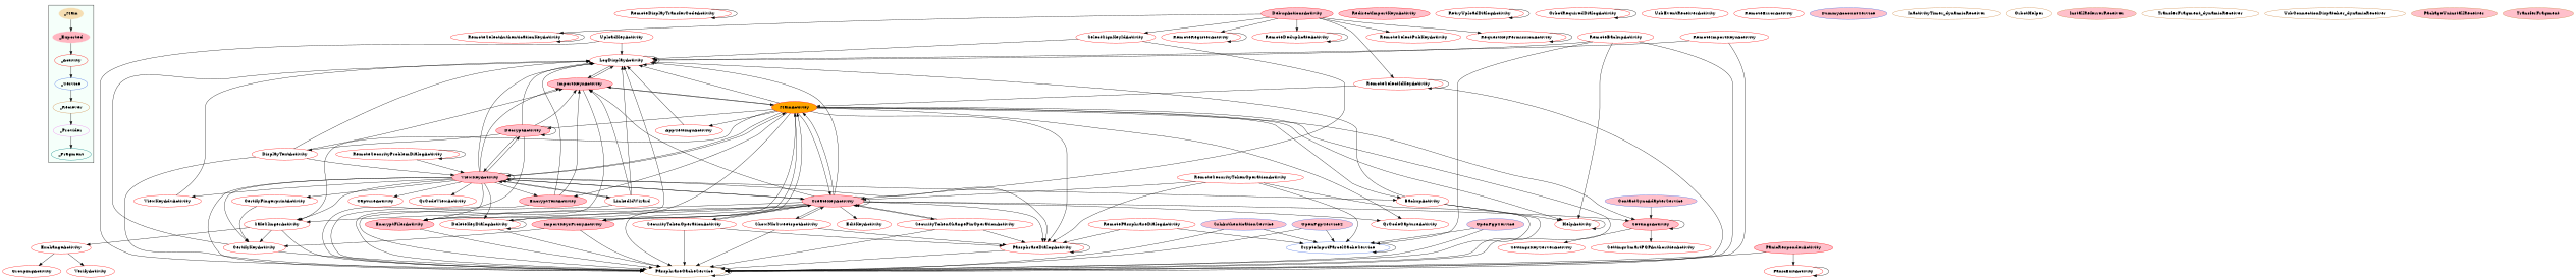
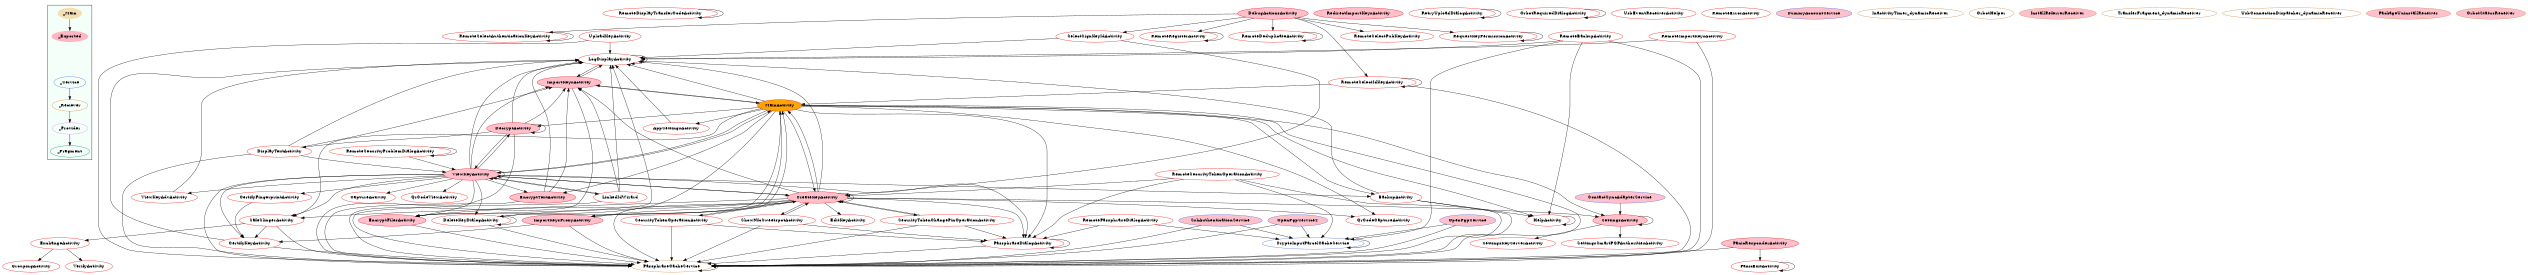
  digraph {
    fontname="DejaVu Serif"
    node [color=red fontname="DejaVu Serif"]
    edge [fontname="DejaVu Serif"]
-   _Activity
    _Service [color=royalblue]
    _Reciever [color=peru]
    _Provider [color=violet]
    _Fragment [color=teal]
    _Main [color=mintcream fillcolor=wheat style=filled]
    _Exported [color=mintcream fillcolor=lightpink style=filled]
    RemoteDisplayTransferCodeActivity
    RequestKeyPermissionActivity
    RedirectImportKeysActivity [fillcolor=pink style=filled]
    UploadKeyActivity
    LogDisplayActivity
    PassphraseCacheService [color=peru]
    ImportKeysActivity [fillcolor=pink style=filled]
    RetryUploadDialogActivity
    RemoteImportKeysActivity
    CertifyKeyActivity
    RemoteBackupActivity
    HelpActivity
    CryptoInputParcelCacheService [color=royalblue]
    OrbotRequiredDialogActivity
    DecryptActivity [fillcolor=pink style=filled]
    DisplayTextActivity
    ViewKeyActivity [fillcolor=pink style=filled]
    MainActivity [fillcolor=orange style=filled]
    PassphraseDialogActivity
    DeleteKeyDialogActivity
    BackupActivity
    EncryptFilesActivity [fillcolor=pink style=filled]
    CreateKeyActivity [fillcolor=pink style=filled]
    EncryptTextActivity [fillcolor=pink style=filled]
    SafeSlingerActivity
    CertifyFingerprintActivity
    CaptureActivity
    ViewKeyAdvActivity
    QrCodeViewActivity
    LinkedIdWizard
    UsbEventReceiverActivity
    RemoteSecurityProblemDialogActivity
    QrCodeCaptureActivity
    SettingsActivity [fillcolor=pink style=filled]
    ImportKeysProxyActivity [fillcolor=pink style=filled]
    AppSettingsActivity
    SettingsKeyServerActivity
    SettingsSmartPGPAuthoritiesActivity
    EditKeyActivity
    SecurityTokenChangePinOperationActivity
    SecurityTokenOperationActivity
    ShowNfcSweetspotActivity
    ExchangeActivity
    SelectSignKeyIdActivity
    RemoteSelectAuthenticationKeyActivity
    RemoteRegisterActivity
    GroupingActivity
    VerifyActivity
    DebugActionsActivity [fillcolor=pink style=filled]
    RemoteDeduplicateActivity
    RemoteSelectPubKeyActivity
    RemoteSelectIdKeyActivity
    PanicExitActivity
    RemotePassphraseDialogActivity
    RemoteSecurityTokenOperationActivity
    RemoteErrorActivity
    PanicResponderActivity [fillcolor=pink style=filled]
    DummyAccountService [color=royalblue fillcolor=pink style=filled]
    SshAuthenticationService [color=royalblue fillcolor=pink style=filled]
    OpenPgpService2 [color=royalblue fillcolor=pink style=filled]
    OpenPgpService [color=royalblue fillcolor=pink style=filled]
    ContactSyncAdapterService [color=royalblue fillcolor=pink style=filled]
    InactivityTimer_dynamicReceiver [color=peru]
    OrbotHelper [color=peru]
    InstallReferrerReceiver [color=peru fillcolor=pink style=filled]
    TransferFragment_dynamicReceiver [color=peru]
    UsbConnectionDispatcher_dynamicReceiver [color=peru]
    PackageUninstallReceiver [color=peru fillcolor=pink style=filled]
-   OrbotStatusReceiver [color=peru fillcolor=pink style=filled label=TransferFragment]
+   OrbotStatusReceiver [color=peru fillcolor=pink style=filled]
    subgraph cluster_1 {
      bgcolor=mintcream
-     _Activity
      _Service
      _Reciever
      _Provider
      _Fragment
      _Main
      _Exported
    }
-   _Activity -> _Service
    _Service -> _Reciever
    _Reciever -> _Provider
    _Provider -> _Fragment
    _Main -> _Exported
-   _Exported -> _Activity
    RemoteDisplayTransferCodeActivity -> RemoteDisplayTransferCodeActivity
    RequestKeyPermissionActivity -> RequestKeyPermissionActivity
    UploadKeyActivity -> LogDisplayActivity
    UploadKeyActivity -> PassphraseCacheService
    LogDisplayActivity -> LogDisplayActivity
    LogDisplayActivity -> ImportKeysActivity
    PassphraseCacheService -> PassphraseCacheService
    ImportKeysActivity -> LogDisplayActivity
    ImportKeysActivity -> PassphraseCacheService
    ImportKeysActivity -> MainActivity
    RetryUploadDialogActivity -> RetryUploadDialogActivity
    RemoteImportKeysActivity -> LogDisplayActivity
    RemoteImportKeysActivity -> PassphraseCacheService
    CertifyKeyActivity -> LogDisplayActivity
    CertifyKeyActivity -> PassphraseCacheService
    RemoteBackupActivity -> LogDisplayActivity
    RemoteBackupActivity -> PassphraseCacheService
    RemoteBackupActivity -> HelpActivity
    RemoteBackupActivity -> CryptoInputParcelCacheService
    HelpActivity -> HelpActivity
    CryptoInputParcelCacheService -> CryptoInputParcelCacheService
    OrbotRequiredDialogActivity -> OrbotRequiredDialogActivity
    DecryptActivity -> LogDisplayActivity
    DecryptActivity -> PassphraseCacheService
    DecryptActivity -> ImportKeysActivity
    DecryptActivity -> DecryptActivity
    DecryptActivity -> DisplayTextActivity
    DecryptActivity -> ViewKeyActivity
    DisplayTextActivity -> LogDisplayActivity
    DisplayTextActivity -> PassphraseCacheService
    DisplayTextActivity -> ImportKeysActivity
    DisplayTextActivity -> ViewKeyActivity
    ViewKeyActivity -> LogDisplayActivity
    ViewKeyActivity -> PassphraseCacheService
    ViewKeyActivity -> ImportKeysActivity
    ViewKeyActivity -> CertifyKeyActivity
    ViewKeyActivity -> DecryptActivity
    ViewKeyActivity -> ViewKeyActivity
    ViewKeyActivity -> MainActivity
    ViewKeyActivity -> PassphraseDialogActivity
    ViewKeyActivity -> DeleteKeyDialogActivity
    ViewKeyActivity -> BackupActivity
    ViewKeyActivity -> EncryptFilesActivity
    ViewKeyActivity -> CreateKeyActivity
    ViewKeyActivity -> EncryptTextActivity
    ViewKeyActivity -> SafeSlingerActivity
    ViewKeyActivity -> CertifyFingerprintActivity
    ViewKeyActivity -> CaptureActivity
    ViewKeyActivity -> ViewKeyAdvActivity
    ViewKeyActivity -> QrCodeViewActivity
    ViewKeyActivity -> LinkedIdWizard
    MainActivity -> LogDisplayActivity
    MainActivity -> PassphraseCacheService
    MainActivity -> ImportKeysActivity
    MainActivity -> HelpActivity
    MainActivity -> DecryptActivity
    MainActivity -> ViewKeyActivity
    MainActivity -> PassphraseDialogActivity
    MainActivity -> BackupActivity
    MainActivity -> EncryptFilesActivity
    MainActivity -> CreateKeyActivity
    MainActivity -> EncryptTextActivity
    MainActivity -> SafeSlingerActivity
    MainActivity -> QrCodeCaptureActivity
    MainActivity -> SettingsActivity
    MainActivity -> ImportKeysProxyActivity
    MainActivity -> AppSettingsActivity
    PassphraseDialogActivity -> PassphraseCacheService
    PassphraseDialogActivity -> PassphraseDialogActivity
    DeleteKeyDialogActivity -> PassphraseCacheService
    DeleteKeyDialogActivity -> MainActivity
    DeleteKeyDialogActivity -> DeleteKeyDialogActivity
    BackupActivity -> LogDisplayActivity
    BackupActivity -> PassphraseCacheService
    BackupActivity -> HelpActivity
    EncryptFilesActivity -> LogDisplayActivity
    EncryptFilesActivity -> PassphraseCacheService
    CreateKeyActivity -> LogDisplayActivity
    CreateKeyActivity -> PassphraseCacheService
    CreateKeyActivity -> ImportKeysActivity
    CreateKeyActivity -> ViewKeyActivity
    CreateKeyActivity -> MainActivity
    CreateKeyActivity -> PassphraseDialogActivity
    CreateKeyActivity -> DeleteKeyDialogActivity
    CreateKeyActivity -> EncryptFilesActivity
    CreateKeyActivity -> CreateKeyActivity
    CreateKeyActivity -> SafeSlingerActivity
    CreateKeyActivity -> QrCodeCaptureActivity
    CreateKeyActivity -> SettingsActivity
    CreateKeyActivity -> ImportKeysProxyActivity
    CreateKeyActivity -> EditKeyActivity
    CreateKeyActivity -> SecurityTokenChangePinOperationActivity
    CreateKeyActivity -> SecurityTokenOperationActivity
    CreateKeyActivity -> ShowNfcSweetspotActivity
    EncryptTextActivity -> LogDisplayActivity
    EncryptTextActivity -> PassphraseCacheService
    EncryptTextActivity -> ImportKeysActivity
    SafeSlingerActivity -> PassphraseCacheService
    SafeSlingerActivity -> CertifyKeyActivity
    SafeSlingerActivity -> ExchangeActivity
    CertifyFingerprintActivity -> CertifyKeyActivity
    ViewKeyAdvActivity -> LogDisplayActivity
    LinkedIdWizard -> LogDisplayActivity
    LinkedIdWizard -> PassphraseCacheService
    LinkedIdWizard -> ImportKeysActivity
    LinkedIdWizard -> ViewKeyActivity
    RemoteSecurityProblemDialogActivity -> ViewKeyActivity
    RemoteSecurityProblemDialogActivity -> RemoteSecurityProblemDialogActivity
    SettingsActivity -> SettingsActivity
    SettingsActivity -> SettingsKeyServerActivity
    SettingsActivity -> SettingsSmartPGPAuthoritiesActivity
    ImportKeysProxyActivity -> PassphraseCacheService
    ImportKeysProxyActivity -> CertifyKeyActivity
    ImportKeysProxyActivity -> MainActivity
    AppSettingsActivity -> LogDisplayActivity
    SecurityTokenChangePinOperationActivity -> PassphraseCacheService
    SecurityTokenChangePinOperationActivity -> PassphraseDialogActivity
    SecurityTokenChangePinOperationActivity -> CreateKeyActivity
    SecurityTokenOperationActivity -> PassphraseCacheService
    SecurityTokenOperationActivity -> PassphraseDialogActivity
    SecurityTokenOperationActivity -> CreateKeyActivity
    ShowNfcSweetspotActivity -> PassphraseCacheService
    ShowNfcSweetspotActivity -> PassphraseDialogActivity
    ShowNfcSweetspotActivity -> CreateKeyActivity
    ExchangeActivity -> GroupingActivity
    ExchangeActivity -> VerifyActivity
    SelectSignKeyIdActivity -> LogDisplayActivity
    SelectSignKeyIdActivity -> CreateKeyActivity
    RemoteSelectAuthenticationKeyActivity -> RemoteSelectAuthenticationKeyActivity
    RemoteRegisterActivity -> RemoteRegisterActivity
    DebugActionsActivity -> RequestKeyPermissionActivity
    DebugActionsActivity -> SelectSignKeyIdActivity
    DebugActionsActivity -> RemoteSelectAuthenticationKeyActivity
    DebugActionsActivity -> RemoteRegisterActivity
    DebugActionsActivity -> RemoteDeduplicateActivity
    DebugActionsActivity -> RemoteSelectPubKeyActivity
    DebugActionsActivity -> RemoteSelectIdKeyActivity
    RemoteDeduplicateActivity -> RemoteDeduplicateActivity
    RemoteSelectIdKeyActivity -> PassphraseCacheService
    RemoteSelectIdKeyActivity -> MainActivity
    RemoteSelectIdKeyActivity -> RemoteSelectIdKeyActivity
    PanicExitActivity -> PanicExitActivity
    RemotePassphraseDialogActivity -> CryptoInputParcelCacheService
    RemotePassphraseDialogActivity -> PassphraseDialogActivity
    RemoteSecurityTokenOperationActivity -> PassphraseCacheService
    RemoteSecurityTokenOperationActivity -> CryptoInputParcelCacheService
    RemoteSecurityTokenOperationActivity -> PassphraseDialogActivity
    RemoteSecurityTokenOperationActivity -> CreateKeyActivity
    PanicResponderActivity -> PassphraseCacheService
    PanicResponderActivity -> PanicExitActivity
    SshAuthenticationService -> PassphraseCacheService
    SshAuthenticationService -> CryptoInputParcelCacheService
    OpenPgpService2 -> PassphraseCacheService
    OpenPgpService2 -> CryptoInputParcelCacheService
    OpenPgpService -> PassphraseCacheService
    OpenPgpService -> CryptoInputParcelCacheService
    ContactSyncAdapterService -> SettingsActivity
  }
